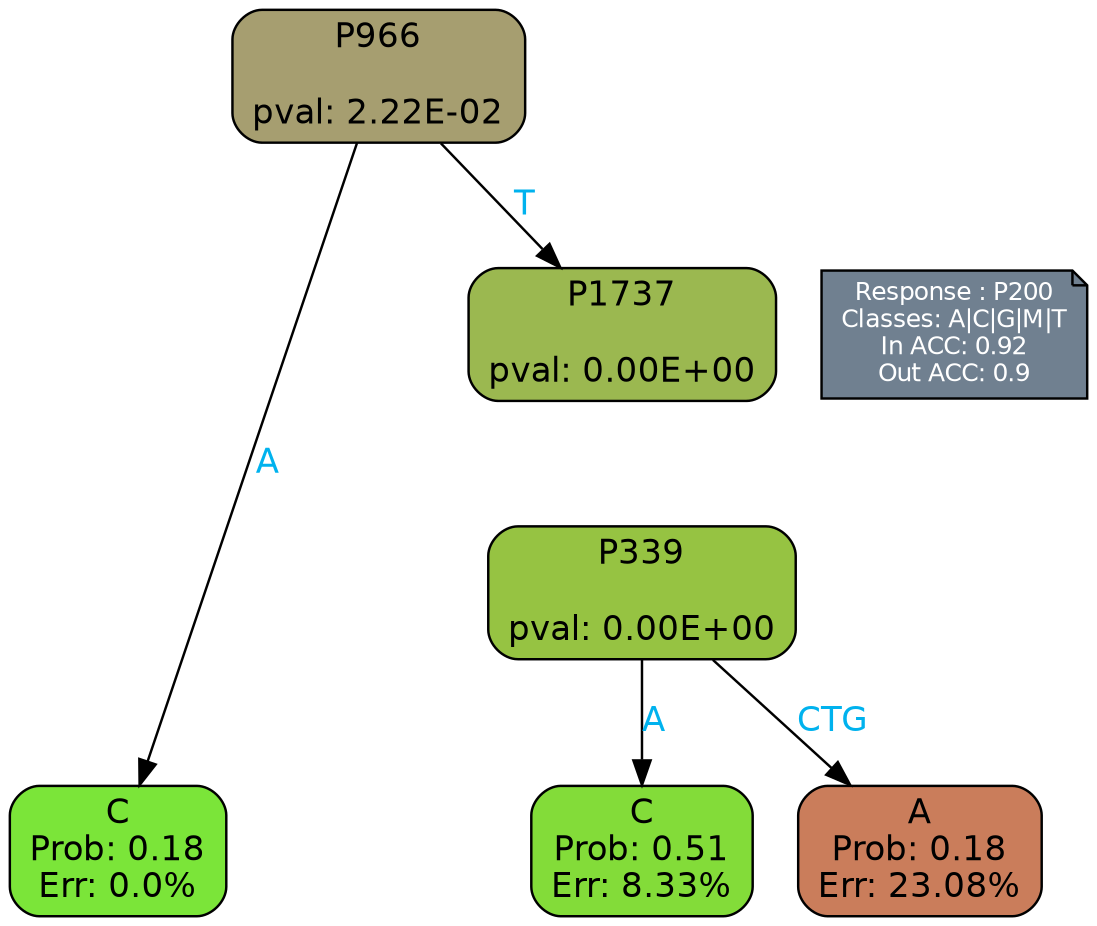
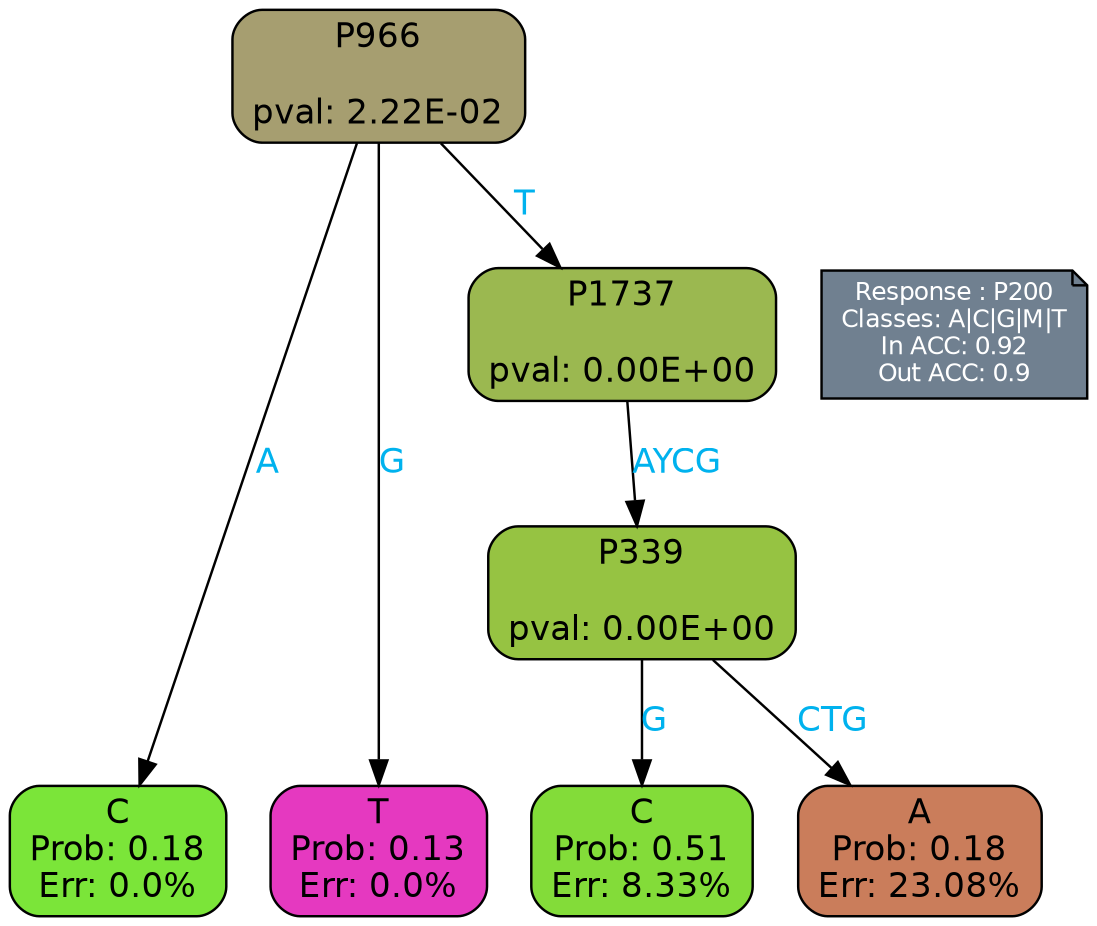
  digraph {
    ranksep=equally
    splines=polylines
    node [color=black fontname=helvetica shape=box style="filled, rounded"]
    edge [fontcolor=deepskyblue2 fontname=helvetica]
    n1 [fillcolor="#83dc39" label="C\nProb: 0.51\nErr: 8.33%"]
    n2 [fillcolor="#ca7d5b" label="A\nProb: 0.18\nErr: 23.08%"]
    n3 [fillcolor="#7be539" label="C\nProb: 0.18\nErr: 0.0%"]
+   n4 [fillcolor="#e539c0" label="T\nProb: 0.13\nErr: 0.0%"]
    n5 [align=left fillcolor=slategray fontcolor=white fontsize=10 label="Response : P200\nClasses: A|C|G|M|T\nIn ACC: 0.92\nOut ACC: 0.9\n" shape=note style=filled]
    n6 [fillcolor="#9bb850" label="P1737\n\npval: 0.00E+00"]
    n7 [fillcolor="#96c342" label="P339\n\npval: 0.00E+00"]
    n8 [fillcolor="#a69e70" label="P966\n\npval: 2.22E-02"]
    subgraph sub_1 {
      rank=same
      n1
      n2
      n3
+     n4
    }
    subgraph sub_2 {
      rank=same
      n5
      n6
    }
-   n7 -> n1 [label=A]
+   n6 -> n7 [label=AYCG]
+   n7 -> n1 [label=G]
    n7 -> n2 [label=CTG]
    n8 -> n3 [label=A]
+   n8 -> n4 [label=G]
    n8 -> n6 [label=T]
  }
